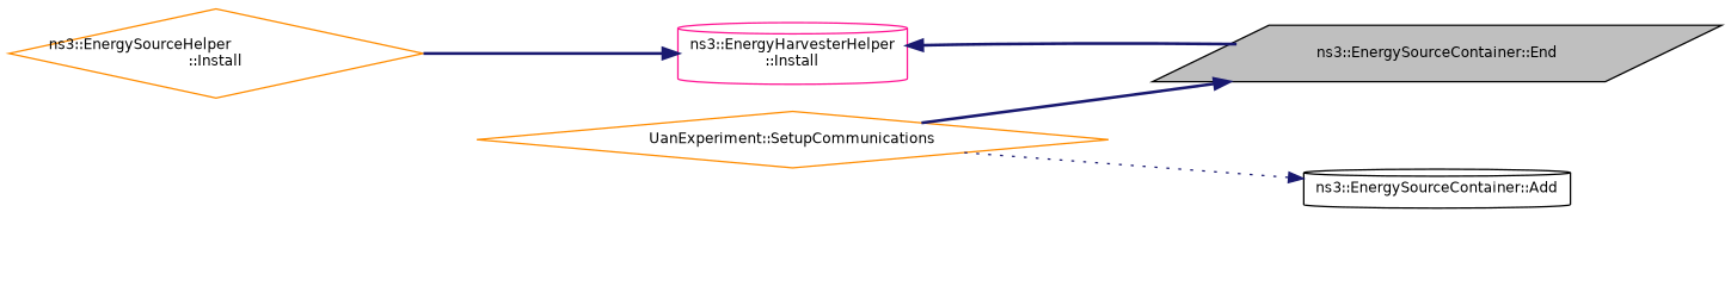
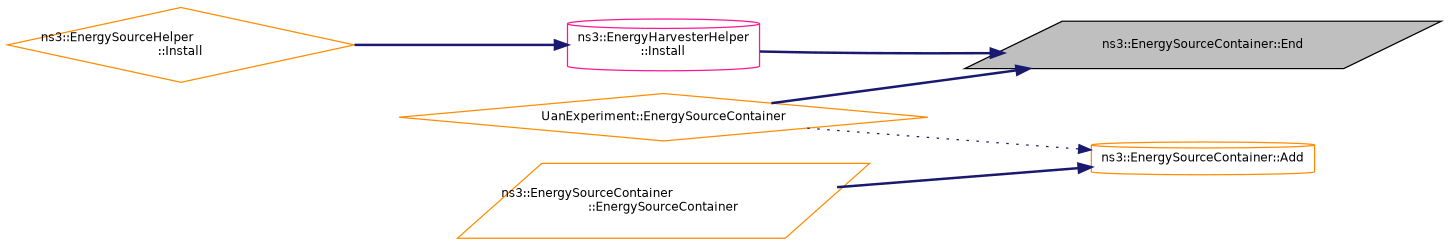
  digraph {
    rankdir=RL
    node [color=darkorange fillcolor=white fontname=Helvetica fontsize=10 shape=parallelogram style=filled]
    edge [color=midnightblue dir=back fontname=Helvetica fontsize=10 labelfontname=Helvetica labelfontsize=10 style=bold]
    n1 [color=black fillcolor=grey75 fontcolor=black height=0.2 label="ns3::EnergySourceContainer::End" width=0.4]
    n2 [color=deeppink height=0.2 label="ns3::EnergyHarvesterHelper\l::Install" shape=cylinder width=0.4]
-   n3 [height=0.2 label="UanExperiment::SetupCommunications" shape=diamond width=0.4]
-   n4 [color=black height=0.2 label="ns3::EnergySourceContainer::Add" shape=cylinder width=0.4]
+   n3 [height=0.2 label="UanExperiment::EnergySourceContainer" shape=diamond width=0.4]
+   n4 [height=0.2 label="ns3::EnergySourceContainer::Add" shape=cylinder width=0.4]
+   n5 [height=0.2 label="ns3::EnergySourceContainer\l::EnergySourceContainer" width=0.4]
    n6 [height=0.2 label="ns3::EnergySourceHelper\l::Install" shape=diamond width=0.4]
-   n2 -> n1
+   n1 -> n2
    n1 -> n3
    n2 -> n6
    n4 -> n3 [style=dotted]
+   n4 -> n5
  }
